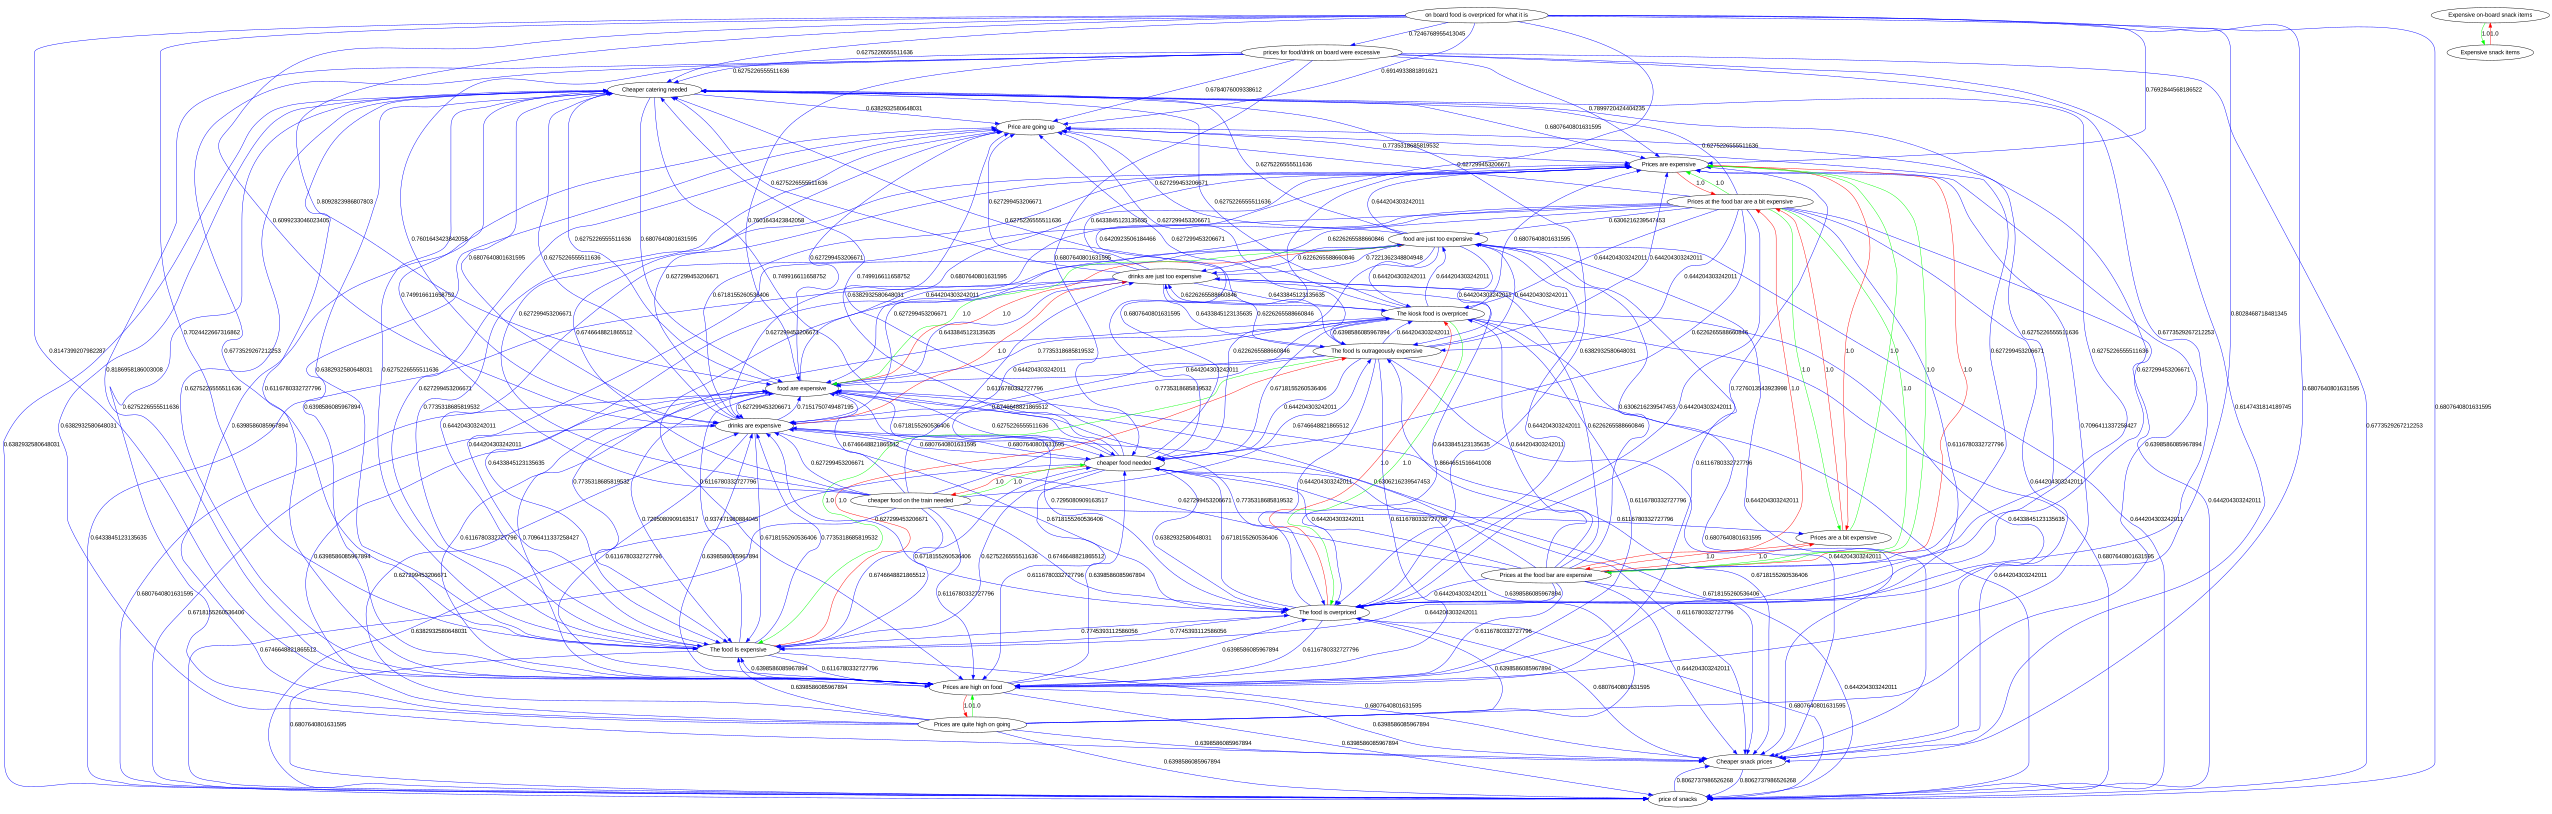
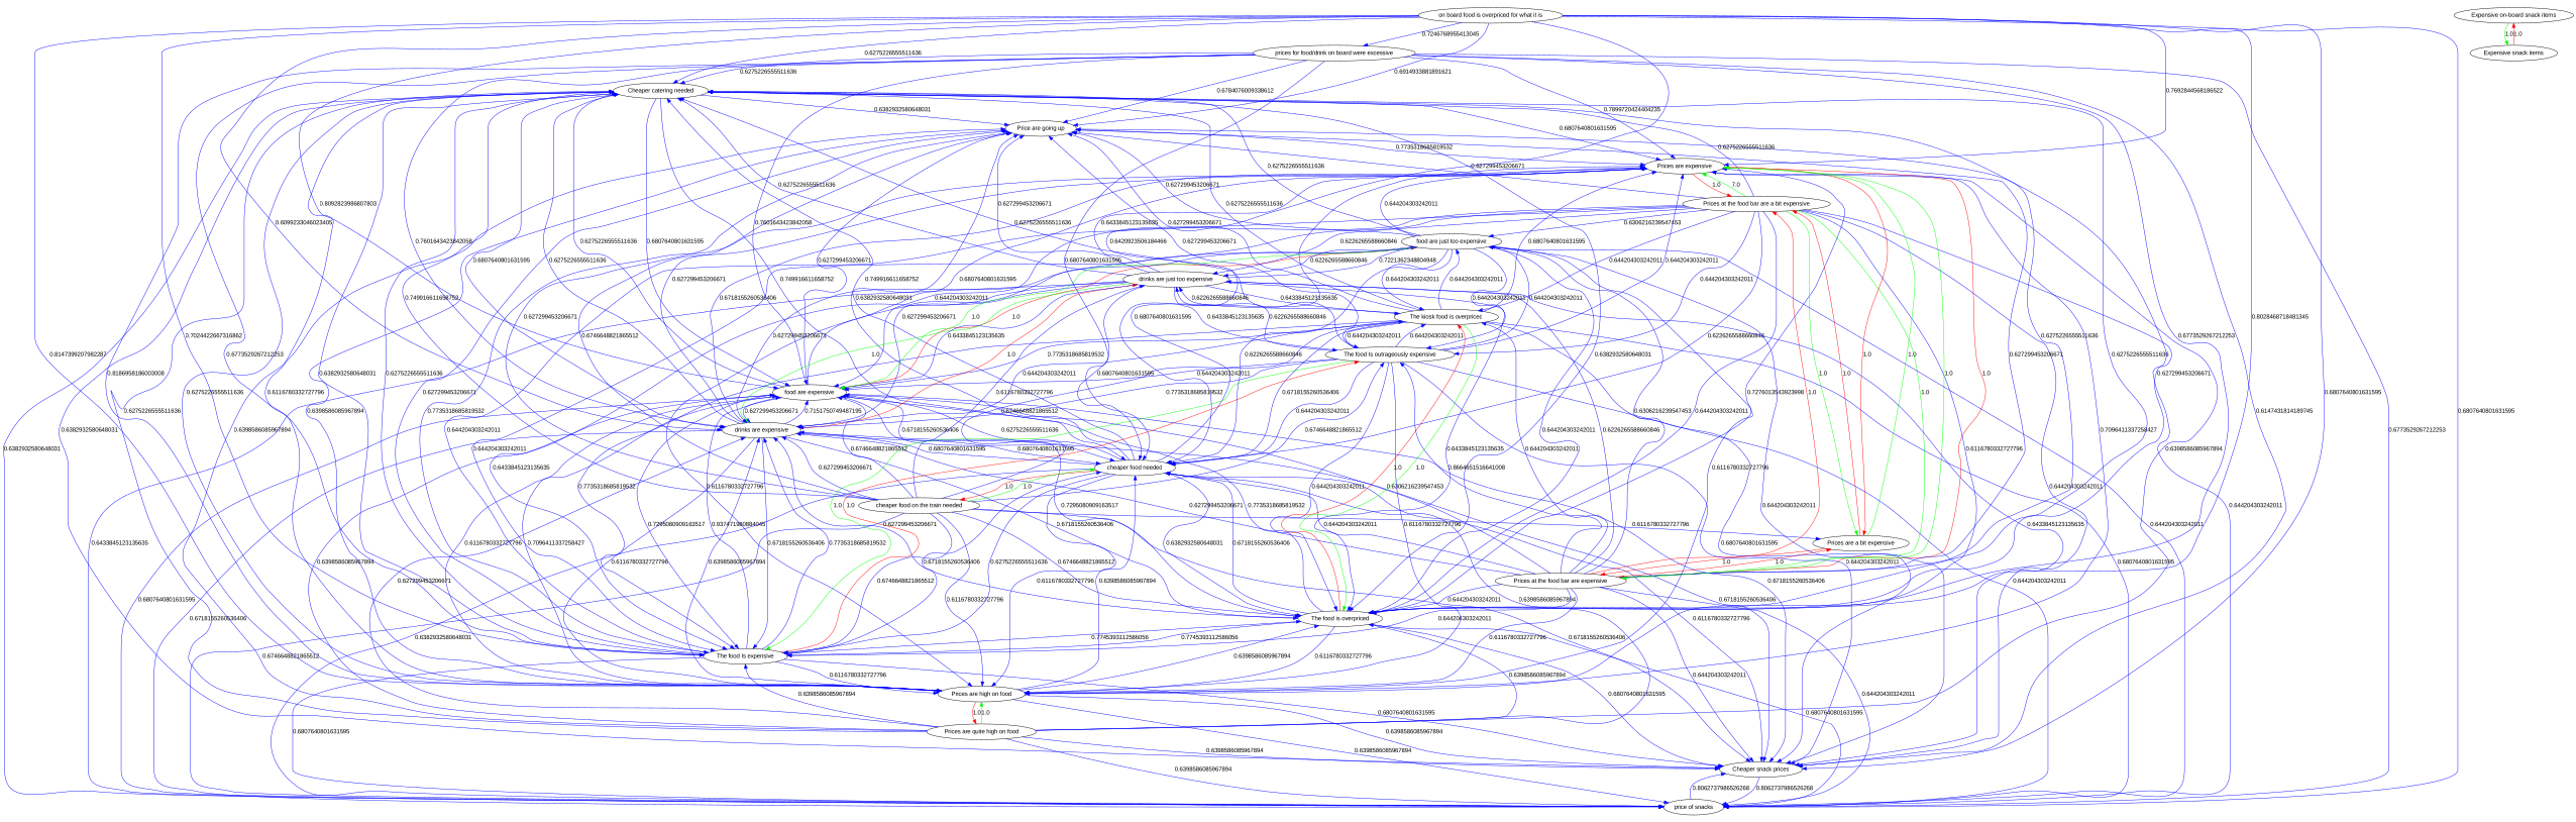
  digraph {
    fontname="Liberation Sans"
    node [fontname="Liberation Sans"]
    edge [color=blue fontname="Liberation Sans"]
    "Cheaper catering needed"
    "Cheaper snack prices"
    "Price are going up"
    "Prices are high on food"
    "Prices are expensive"
    "The food Is expensive"
    "The food is overpriced"
    "cheaper food needed"
    "drinks are expensive"
    "food are expensive"
    "price of snacks"
-   "Prices are quite high on food" [label="Prices are quite high on going"]
+   "Prices are quite high on food"
    "Prices at the food bar are a bit expensive"
    "Prices at the food bar are expensive"
    "Prices are a bit expensive"
    "The food Is outrageously expensive"
    "The kiosk food is overpriced"
    "cheaper food on the train needed"
    "drinks are just too expensive"
    "food are just too expensive"
    "Expensive on-board snack items"
    "Expensive snack items"
    "on board food is overpriced for what it is"
    "prices for food/drink on board were excessive"
    "Cheaper catering needed" -> "Cheaper snack prices" [label=0.6382932580648031]
    "Cheaper catering needed" -> "Price are going up" [label=0.6382932580648031]
    "Cheaper catering needed" -> "Prices are high on food" [label=0.6116780332727796]
    "Cheaper catering needed" -> "Prices are expensive" [label=0.6807640801631595]
    "Cheaper catering needed" -> "The food Is expensive" [label=0.6382932580648031]
    "Cheaper catering needed" -> "The food is overpriced" [label=0.6382932580648031]
    "Cheaper catering needed" -> "cheaper food needed" [label=0.749916611658752]
    "Cheaper catering needed" -> "drinks are expensive" [label=0.6807640801631595]
    "Cheaper catering needed" -> "food are expensive" [label=0.6807640801631595]
    "Cheaper catering needed" -> "price of snacks" [label=0.6382932580648031]
    "Cheaper snack prices" -> "price of snacks" [label=0.8062737986526268]
    "Price are going up" -> "Prices are expensive" [label=0.7735318685819532]
    "Prices are high on food" -> "Cheaper catering needed" [label=0.6275226555511636]
    "Prices are high on food" -> "Cheaper snack prices" [label=0.6398586085967894]
    "Prices are high on food" -> "Price are going up" [label=0.6398586085967894]
    "Prices are high on food" -> "Prices are expensive" [label=0.7096411337258427]
-   "Prices are high on food" -> "The food Is expensive" [label=0.6398586085967894]
    "Prices are high on food" -> "The food is overpriced" [label=0.6398586085967894]
    "Prices are high on food" -> "cheaper food needed" [label=0.6398586085967894]
    "Prices are high on food" -> "drinks are expensive" [label=0.6398586085967894]
    "Prices are high on food" -> "food are expensive" [label=0.7096411337258427]
    "Prices are high on food" -> "price of snacks" [label=0.6398586085967894]
    "Prices are high on food" -> "Prices are quite high on food" [color=red label=1.0]
    "Prices are expensive" -> "Prices at the food bar are a bit expensive" [color=red label=1.0]
    "Prices are expensive" -> "Prices at the food bar are expensive" [color=red label=1.0]
    "Prices are expensive" -> "Prices are a bit expensive" [color=red label=1.0]
    "The food Is expensive" -> "Cheaper catering needed" [label=0.6275226555511636]
    "The food Is expensive" -> "Cheaper snack prices" [label=0.6807640801631595]
    "The food Is expensive" -> "Price are going up" [label=0.627299453206671]
    "The food Is expensive" -> "Prices are high on food" [label=0.6116780332727796]
    "The food Is expensive" -> "Prices are expensive" [label=0.7735318685819532]
    "The food Is expensive" -> "The food is overpriced" [label=0.7745393112586056]
    "The food Is expensive" -> "cheaper food needed" [label=0.6718155260536406]
    "The food Is expensive" -> "drinks are expensive" [label=0.7735318685819532]
    "The food Is expensive" -> "food are expensive" [label=0.937471980884045]
    "The food Is expensive" -> "price of snacks" [label=0.6807640801631595]
    "The food Is expensive" -> "The food Is outrageously expensive" [color=red label=1.0]
    "The food is overpriced" -> "Cheaper catering needed" [label=0.6275226555511636]
    "The food is overpriced" -> "Cheaper snack prices" [label=0.6807640801631595]
    "The food is overpriced" -> "Price are going up" [label=0.627299453206671]
    "The food is overpriced" -> "Prices are high on food" [label=0.6116780332727796]
    "The food is overpriced" -> "Prices are expensive" [label=0.7276013543923998]
    "The food is overpriced" -> "The food Is expensive" [label=0.7745393112586056]
    "The food is overpriced" -> "cheaper food needed" [label=0.6718155260536406]
    "The food is overpriced" -> "drinks are expensive" [label=0.627299453206671]
    "The food is overpriced" -> "food are expensive" [label=0.7735318685819532]
    "The food is overpriced" -> "price of snacks" [label=0.6807640801631595]
    "The food is overpriced" -> "The kiosk food is overpriced" [color=red label=1.0]
    "cheaper food needed" -> "Cheaper catering needed" [label=0.749916611658752]
    "cheaper food needed" -> "Cheaper snack prices" [label=0.6116780332727796]
    "cheaper food needed" -> "Price are going up" [label=0.6382932580648031]
    "cheaper food needed" -> "Prices are high on food" [label=0.6116780332727796]
    "cheaper food needed" -> "Prices are expensive" [label=0.6807640801631595]
    "cheaper food needed" -> "The food Is expensive" [label=0.6275226555511636]
    "cheaper food needed" -> "The food is overpriced" [label=0.6382932580648031]
    "cheaper food needed" -> "drinks are expensive" [label=0.6807640801631595]
    "cheaper food needed" -> "food are expensive" [label=0.6275226555511636]
    "cheaper food needed" -> "price of snacks" [label=0.6382932580648031]
    "cheaper food needed" -> "cheaper food on the train needed" [color=red label=1.0]
    "drinks are expensive" -> "Cheaper catering needed" [label=0.6275226555511636]
    "drinks are expensive" -> "Cheaper snack prices" [label=0.6718155260536406]
    "drinks are expensive" -> "Price are going up" [label=0.627299453206671]
    "drinks are expensive" -> "Prices are high on food" [label=0.6116780332727796]
    "drinks are expensive" -> "Prices are expensive" [label=0.6718155260536406]
    "drinks are expensive" -> "The food Is expensive" [label=0.6718155260536406]
    "drinks are expensive" -> "The food is overpriced" [label=0.6718155260536406]
    "drinks are expensive" -> "cheaper food needed" [label=0.6807640801631595]
    "drinks are expensive" -> "food are expensive" [label=0.7151750749487195]
    "drinks are expensive" -> "price of snacks" [label=0.6718155260536406]
    "drinks are expensive" -> "drinks are just too expensive" [color=red label=1.0]
    "food are expensive" -> "Cheaper catering needed" [label=0.6275226555511636]
    "food are expensive" -> "Cheaper snack prices" [label=0.6718155260536406]
    "food are expensive" -> "Price are going up" [label=0.627299453206671]
    "food are expensive" -> "Prices are high on food" [label=0.6116780332727796]
    "food are expensive" -> "Prices are expensive" [label=0.6807640801631595]
    "food are expensive" -> "The food Is expensive" [label=0.7295080909163517]
    "food are expensive" -> "The food is overpriced" [label=0.7295080909163517]
    "food are expensive" -> "cheaper food needed" [label=0.6718155260536406]
    "food are expensive" -> "drinks are expensive" [label=0.627299453206671]
    "food are expensive" -> "price of snacks" [label=0.6807640801631595]
    "food are expensive" -> "food are just too expensive" [color=red label=1.0]
    "price of snacks" -> "Cheaper snack prices" [label=0.8062737986526268]
    "Prices are quite high on food" -> "Cheaper catering needed" [label=0.6275226555511636]
    "Prices are quite high on food" -> "Cheaper snack prices" [label=0.6398586085967894]
    "Prices are quite high on food" -> "Price are going up" [label=0.6398586085967894]
    "Prices are quite high on food" -> "Prices are high on food" [color=green label=1.0]
    "Prices are quite high on food" -> "Prices are expensive" [label=0.6398586085967894]
    "Prices are quite high on food" -> "The food Is expensive" [label=0.6398586085967894]
    "Prices are quite high on food" -> "The food is overpriced" [label=0.6398586085967894]
    "Prices are quite high on food" -> "cheaper food needed" [label=0.6398586085967894]
    "Prices are quite high on food" -> "drinks are expensive" [label=0.627299453206671]
    "Prices are quite high on food" -> "food are expensive" [label=0.6398586085967894]
    "Prices are quite high on food" -> "price of snacks" [label=0.6398586085967894]
    "Prices at the food bar are a bit expensive" -> "Cheaper catering needed" [label=0.6275226555511636]
    "Prices at the food bar are a bit expensive" -> "Cheaper snack prices" [label=0.644204303242011]
    "Prices at the food bar are a bit expensive" -> "Price are going up" [label=0.627299453206671]
    "Prices at the food bar are a bit expensive" -> "Prices are high on food" [label=0.6116780332727796]
-   "Prices at the food bar are a bit expensive" -> "Prices are expensive" [color=green label=1.0]
+   "Prices at the food bar are a bit expensive" -> "Prices are expensive" [color=green label=7.0]
    "Prices at the food bar are a bit expensive" -> "The food Is expensive" [label=0.644204303242011]
    "Prices at the food bar are a bit expensive" -> "The food is overpriced" [label=0.644204303242011]
    "Prices at the food bar are a bit expensive" -> "cheaper food needed" [label=0.6226265588660846]
    "Prices at the food bar are a bit expensive" -> "drinks are expensive" [label=0.627299453206671]
    "Prices at the food bar are a bit expensive" -> "food are expensive" [label=0.644204303242011]
    "Prices at the food bar are a bit expensive" -> "price of snacks" [label=0.644204303242011]
    "Prices at the food bar are a bit expensive" -> "Prices at the food bar are expensive" [color=green label=1.0]
    "Prices at the food bar are a bit expensive" -> "Prices are a bit expensive" [color=green label=1.0]
    "Prices at the food bar are a bit expensive" -> "The food Is outrageously expensive" [label=0.644204303242011]
    "Prices at the food bar are a bit expensive" -> "The kiosk food is overpriced" [label=0.644204303242011]
    "Prices at the food bar are a bit expensive" -> "drinks are just too expensive" [label=0.6226265588660846]
    "Prices at the food bar are a bit expensive" -> "food are just too expensive" [label=0.6306216239547453]
    "Prices at the food bar are expensive" -> "Cheaper catering needed" [label=0.6275226555511636]
    "Prices at the food bar are expensive" -> "Cheaper snack prices" [label=0.644204303242011]
    "Prices at the food bar are expensive" -> "Price are going up" [label=0.627299453206671]
    "Prices at the food bar are expensive" -> "Prices are high on food" [label=0.6116780332727796]
    "Prices at the food bar are expensive" -> "Prices are expensive" [color=green label=1.0]
    "Prices at the food bar are expensive" -> "The food Is expensive" [label=0.644204303242011]
    "Prices at the food bar are expensive" -> "The food is overpriced" [label=0.644204303242011]
    "Prices at the food bar are expensive" -> "cheaper food needed" [label=0.644204303242011]
    "Prices at the food bar are expensive" -> "drinks are expensive" [label=0.627299453206671]
    "Prices at the food bar are expensive" -> "food are expensive" [label=0.6306216239547453]
    "Prices at the food bar are expensive" -> "price of snacks" [label=0.644204303242011]
    "Prices at the food bar are expensive" -> "Prices at the food bar are a bit expensive" [color=red label=1.0]
    "Prices at the food bar are expensive" -> "Prices are a bit expensive" [color=red label=1.0]
    "Prices at the food bar are expensive" -> "The food Is outrageously expensive" [label=0.8664651516641008]
    "Prices at the food bar are expensive" -> "The kiosk food is overpriced" [label=0.644204303242011]
    "Prices at the food bar are expensive" -> "drinks are just too expensive" [label=0.6226265588660846]
    "Prices at the food bar are expensive" -> "food are just too expensive" [label=0.6306216239547453]
    "Prices are a bit expensive" -> "Prices are expensive" [color=green label=1.0]
    "Prices are a bit expensive" -> "Prices at the food bar are a bit expensive" [color=red label=1.0]
    "Prices are a bit expensive" -> "Prices at the food bar are expensive" [color=red label=1.0]
    "The food Is outrageously expensive" -> "Cheaper catering needed" [label=0.6275226555511636]
    "The food Is outrageously expensive" -> "Cheaper snack prices" [label=0.644204303242011]
    "The food Is outrageously expensive" -> "Price are going up" [label=0.627299453206671]
    "The food Is outrageously expensive" -> "Prices are high on food" [label=0.6116780332727796]
    "The food Is outrageously expensive" -> "Prices are expensive" [label=0.644204303242011]
    "The food Is outrageously expensive" -> "The food Is expensive" [color=green label=1.0]
    "The food Is outrageously expensive" -> "The food is overpriced" [label=0.644204303242011]
    "The food Is outrageously expensive" -> "cheaper food needed" [label=0.644204303242011]
    "The food Is outrageously expensive" -> "drinks are expensive" [label=0.7735318685819532]
    "The food Is outrageously expensive" -> "food are expensive" [label=0.644204303242011]
    "The food Is outrageously expensive" -> "price of snacks" [label=0.644204303242011]
    "The food Is outrageously expensive" -> "The kiosk food is overpriced" [label=0.644204303242011]
    "The food Is outrageously expensive" -> "drinks are just too expensive" [label=0.6226265588660846]
    "The food Is outrageously expensive" -> "food are just too expensive" [label=0.644204303242011]
    "The kiosk food is overpriced" -> "Cheaper catering needed" [label=0.6275226555511636]
    "The kiosk food is overpriced" -> "Cheaper snack prices" [label=0.6807640801631595]
    "The kiosk food is overpriced" -> "Price are going up" [label=0.627299453206671]
-   "The kiosk food is overpriced" -> "Prices are high on food" [label=0.6116780332727796]
    "The kiosk food is overpriced" -> "Prices are expensive" [label=0.6807640801631595]
    "The kiosk food is overpriced" -> "The food Is expensive" [label=0.7735318685819532]
    "The kiosk food is overpriced" -> "The food is overpriced" [color=green label=1.0]
    "The kiosk food is overpriced" -> "cheaper food needed" [label=0.6718155260536406]
    "The kiosk food is overpriced" -> "drinks are expensive" [label=0.644204303242011]
    "The kiosk food is overpriced" -> "food are expensive" [label=0.7735318685819532]
    "The kiosk food is overpriced" -> "price of snacks" [label=0.6807640801631595]
-   "The kiosk food is overpriced" -> "The food Is outrageously expensive" [label=0.6398586085967894]
+   "The kiosk food is overpriced" -> "The food Is outrageously expensive" [label=0.644204303242011]
    "The kiosk food is overpriced" -> "drinks are just too expensive" [label=0.6226265588660846]
    "The kiosk food is overpriced" -> "food are just too expensive" [label=0.644204303242011]
    "cheaper food on the train needed" -> "Cheaper catering needed" [label=0.749916611658752]
+   "cheaper food on the train needed" -> "Cheaper snack prices" [label=0.6718155260536406]
    "cheaper food on the train needed" -> "Price are going up" [label=0.627299453206671]
    "cheaper food on the train needed" -> "Prices are high on food" [label=0.6116780332727796]
    "cheaper food on the train needed" -> "Prices are expensive" [label=0.6746648821865512]
    "cheaper food on the train needed" -> "The food Is expensive" [label=0.6746648821865512]
    "cheaper food on the train needed" -> "The food is overpriced" [label=0.6746648821865512]
    "cheaper food on the train needed" -> "cheaper food needed" [color=green label=1.0]
    "cheaper food on the train needed" -> "drinks are expensive" [label=0.627299453206671]
    "cheaper food on the train needed" -> "food are expensive" [label=0.6746648821865512]
    "cheaper food on the train needed" -> "price of snacks" [label=0.6746648821865512]
    "cheaper food on the train needed" -> "Prices are a bit expensive" [label=0.6116780332727796]
    "cheaper food on the train needed" -> "The food Is outrageously expensive" [label=0.6746648821865512]
    "cheaper food on the train needed" -> "The kiosk food is overpriced" [label=0.6746648821865512]
    "cheaper food on the train needed" -> "drinks are just too expensive" [label=0.6116780332727796]
    "drinks are just too expensive" -> "Cheaper catering needed" [label=0.6275226555511636]
    "drinks are just too expensive" -> "Cheaper snack prices" [label=0.6433845123135635]
    "drinks are just too expensive" -> "Price are going up" [label=0.627299453206671]
    "drinks are just too expensive" -> "Prices are high on food" [label=0.6116780332727796]
    "drinks are just too expensive" -> "Prices are expensive" [label=0.6433845123135635]
    "drinks are just too expensive" -> "The food Is expensive" [label=0.6433845123135635]
    "drinks are just too expensive" -> "The food is overpriced" [label=0.6433845123135635]
+   "drinks are just too expensive" -> "cheaper food needed" [label=0.6807640801631595]
+   "drinks are just too expensive" -> "drinks are expensive" [color=green label=1.0]
    "drinks are just too expensive" -> "food are expensive" [label=0.6433845123135635]
    "drinks are just too expensive" -> "price of snacks" [label=0.6433845123135635]
    "drinks are just too expensive" -> "The food Is outrageously expensive" [label=0.6433845123135635]
    "drinks are just too expensive" -> "The kiosk food is overpriced" [label=0.6433845123135635]
    "drinks are just too expensive" -> "food are just too expensive" [label=0.7221362348804948]
    "food are just too expensive" -> "Cheaper catering needed" [label=0.6275226555511636]
    "food are just too expensive" -> "Cheaper snack prices" [label=0.644204303242011]
    "food are just too expensive" -> "Price are going up" [label=0.627299453206671]
    "food are just too expensive" -> "Prices are high on food" [label=0.6116780332727796]
    "food are just too expensive" -> "Prices are expensive" [label=0.644204303242011]
    "food are just too expensive" -> "The food Is expensive" [label=0.644204303242011]
    "food are just too expensive" -> "The food is overpriced" [label=0.644204303242011]
    "food are just too expensive" -> "cheaper food needed" [label=0.6226265588660846]
    "food are just too expensive" -> "drinks are expensive" [label=0.627299453206671]
    "food are just too expensive" -> "food are expensive" [color=green label=1.0]
    "food are just too expensive" -> "price of snacks" [label=0.644204303242011]
    "food are just too expensive" -> "The food Is outrageously expensive" [label=0.644204303242011]
    "food are just too expensive" -> "The kiosk food is overpriced" [label=0.644204303242011]
    "food are just too expensive" -> "drinks are just too expensive" [label=0.6226265588660846]
    "Expensive on-board snack items" -> "Expensive snack items" [color=green label=1.0]
    "Expensive snack items" -> "Expensive on-board snack items" [color=red label=1.0]
    "on board food is overpriced for what it is" -> "Cheaper catering needed" [label=0.6275226555511636]
    "on board food is overpriced for what it is" -> "Cheaper snack prices" [label=0.6807640801631595]
    "on board food is overpriced for what it is" -> "Price are going up" [label=0.6914933881891621]
    "on board food is overpriced for what it is" -> "Prices are high on food" [label=0.8147399207982287]
    "on board food is overpriced for what it is" -> "Prices are expensive" [label=0.7692844568186522]
    "on board food is overpriced for what it is" -> "The food Is expensive" [label=0.7024422667316862]
    "on board food is overpriced for what it is" -> "The food is overpriced" [label=0.8028468718481345]
    "on board food is overpriced for what it is" -> "cheaper food needed" [label=0.6420923506184466]
    "on board food is overpriced for what it is" -> "drinks are expensive" [label=0.6099233046023405]
    "on board food is overpriced for what it is" -> "food are expensive" [label=0.8092823986807803]
    "on board food is overpriced for what it is" -> "price of snacks" [label=0.6807640801631595]
    "on board food is overpriced for what it is" -> "prices for food/drink on board were excessive" [label=0.7246768955413045]
    "prices for food/drink on board were excessive" -> "Cheaper catering needed" [label=0.6275226555511636]
    "prices for food/drink on board were excessive" -> "Cheaper snack prices" [label=0.6147431814189745]
    "prices for food/drink on board were excessive" -> "Price are going up" [label=0.6784076009338612]
    "prices for food/drink on board were excessive" -> "Prices are high on food" [label=0.8186958186003008]
    "prices for food/drink on board were excessive" -> "Prices are expensive" [label=0.7899720424404235]
    "prices for food/drink on board were excessive" -> "The food Is expensive" [label=0.6773529267212253]
    "prices for food/drink on board were excessive" -> "The food is overpriced" [label=0.6773529267212253]
    "prices for food/drink on board were excessive" -> "cheaper food needed" [label=0.6807640801631595]
    "prices for food/drink on board were excessive" -> "drinks are expensive" [label=0.7601643423842058]
    "prices for food/drink on board were excessive" -> "food are expensive" [label=0.7601643423842058]
    "prices for food/drink on board were excessive" -> "price of snacks" [label=0.6773529267212253]
  }
